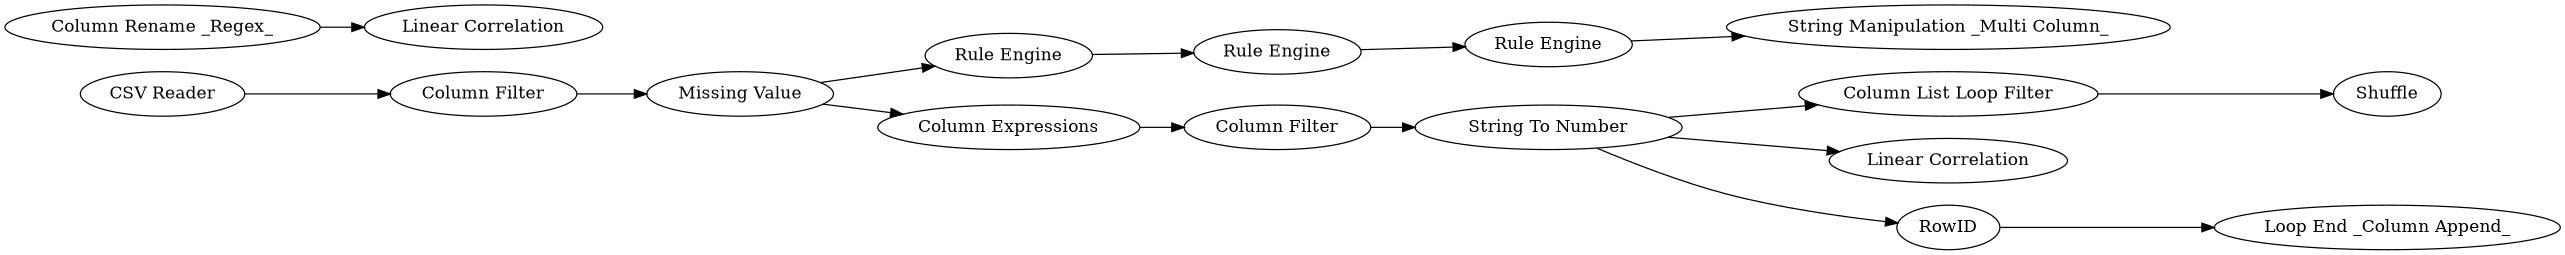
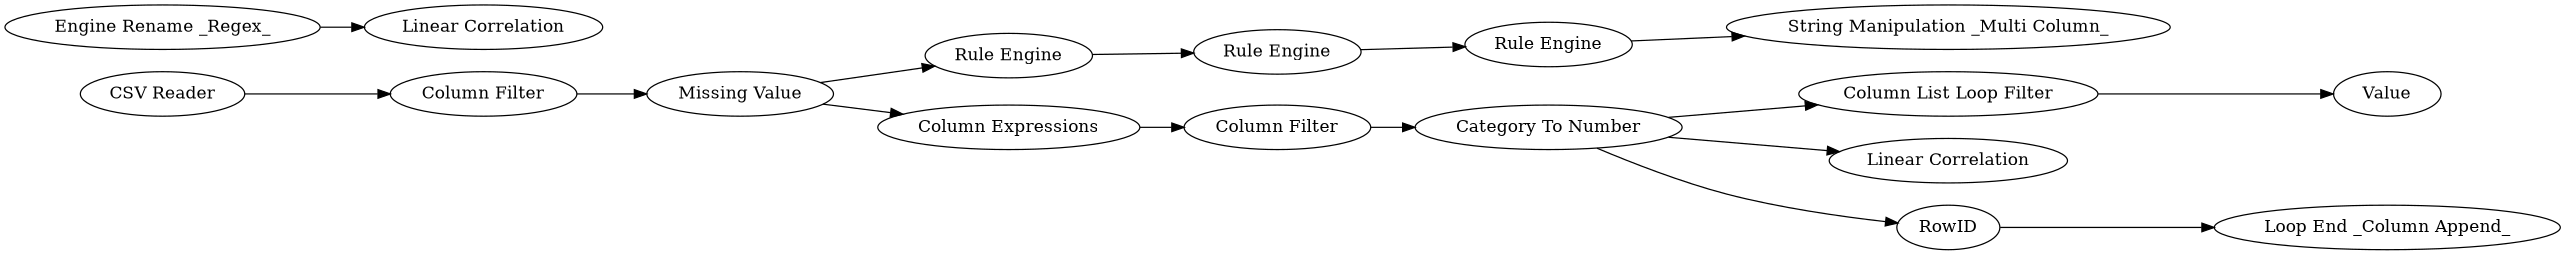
  digraph {
    rankdir=LR
    n1 [label="CSV Reader"]
    n2 [label="Column Filter"]
    n3 [label="Missing Value"]
    n4 [label="Rule Engine"]
    n5 [label="Column Expressions"]
    n6 [label="Rule Engine"]
-   n7 [label="String To Number"]
+   n7 [label="Category To Number"]
    n8 [label="Column List Loop Filter"]
    n9 [label="Linear Correlation"]
    n10 [label=RowID]
-   n11 [label=Shuffle]
+   n11 [label=Value]
    n12 [label="Loop End _Column Append_"]
-   n13 [label="Column Rename _Regex_"]
+   n13 [label="Engine Rename _Regex_"]
    n14 [label="Linear Correlation"]
    n15 [label="String Manipulation _Multi Column_"]
    n16 [label="Column Filter"]
    n17 [label="Rule Engine"]
    n1 -> n2
    n2 -> n3
    n3 -> n4
    n3 -> n5
    n4 -> n6
    n5 -> n16
    n6 -> n17
    n7 -> n8
    n7 -> n9
    n7 -> n10
    n8 -> n11
    n10 -> n12
    n13 -> n14
    n16 -> n7
    n17 -> n15
  }
